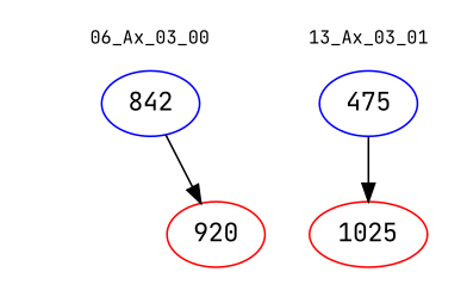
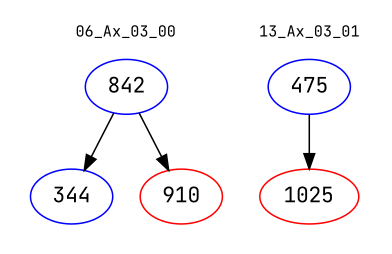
  digraph {
    fontname="JetBrains Mono"
    node [color=blue fontname="JetBrains Mono"]
    edge [color=black fontname="JetBrains Mono"]
    n1 [label=842]
-   n3 [color=red label=920]
+   n2 [label=344]
+   n3 [color=red label=910]
    n4 [label=475]
    n5 [color=red label=1025]
    subgraph cluster_1 {
      color=white
      fontsize=10
      label="06_Ax_03_00"
      n1
+     n2
      n3
    }
    subgraph cluster_2 {
      color=white
      fontsize=10
      label="13_Ax_03_01"
      n4
      n5
    }
+   n1 -> n2
    n1 -> n3
    n4 -> n5
  }
